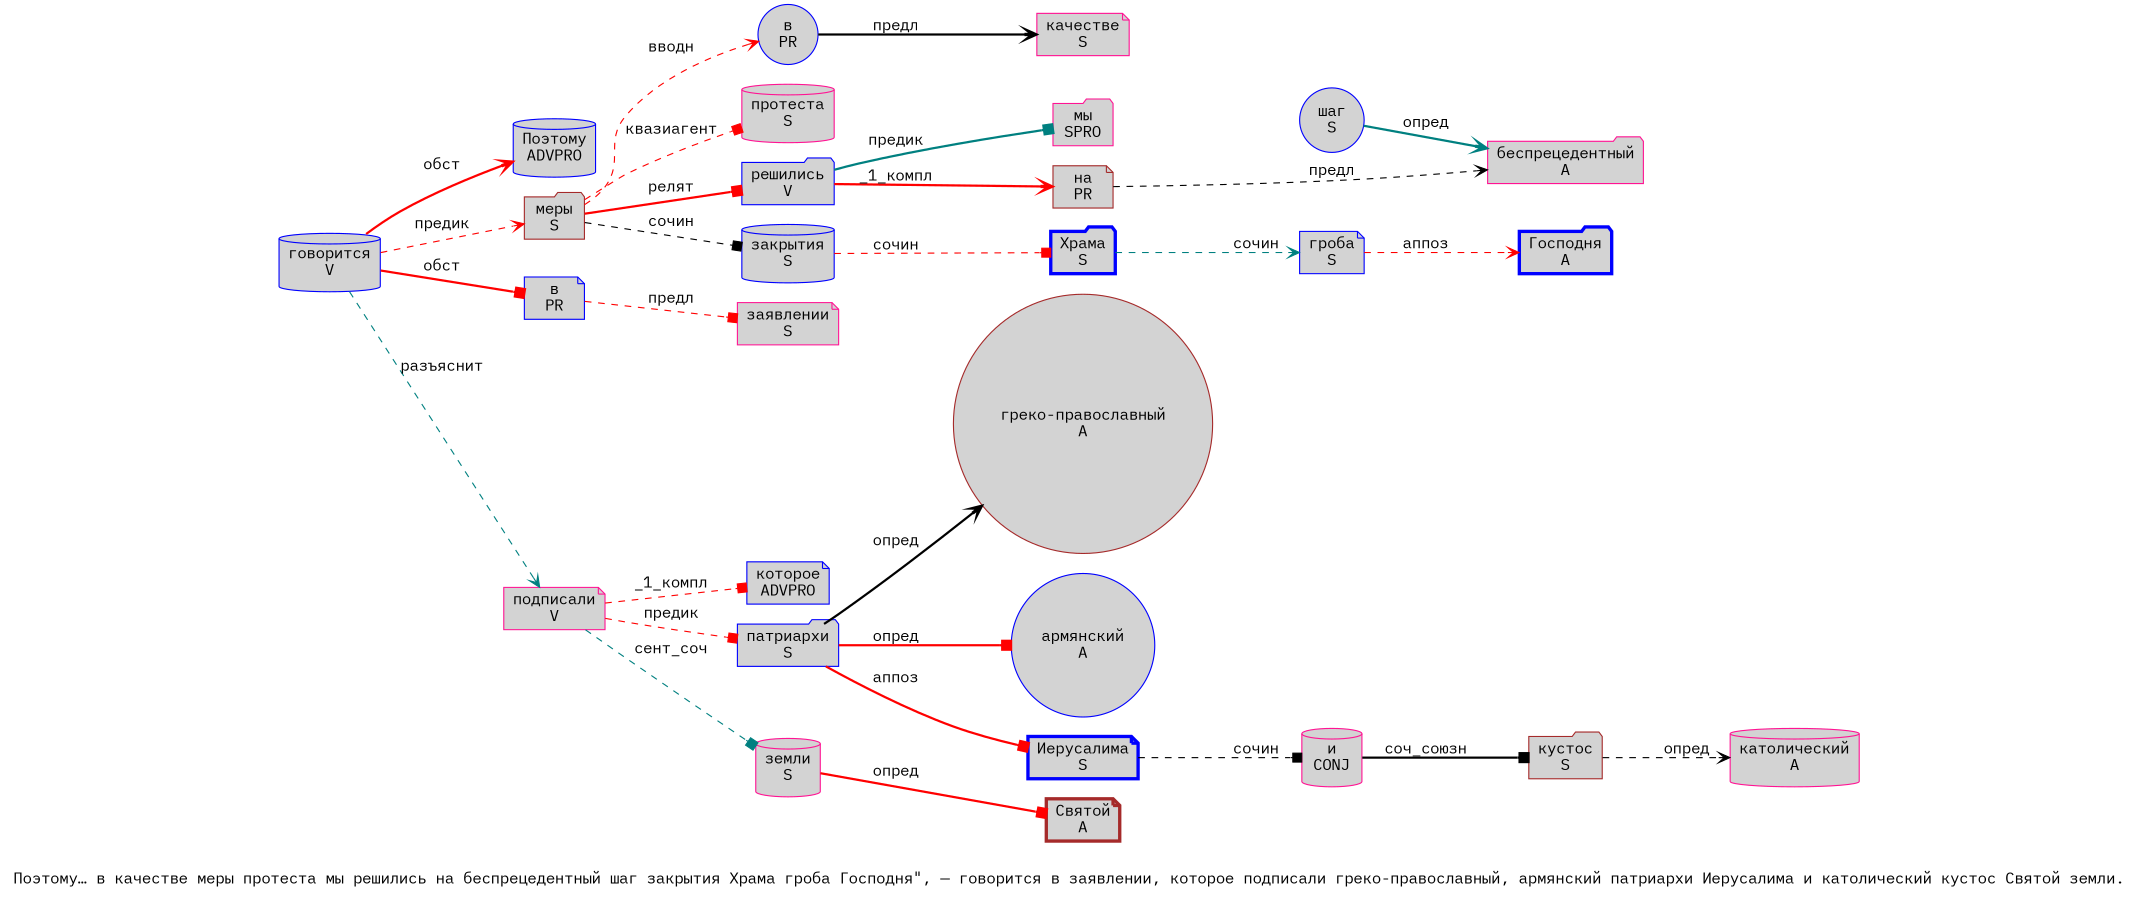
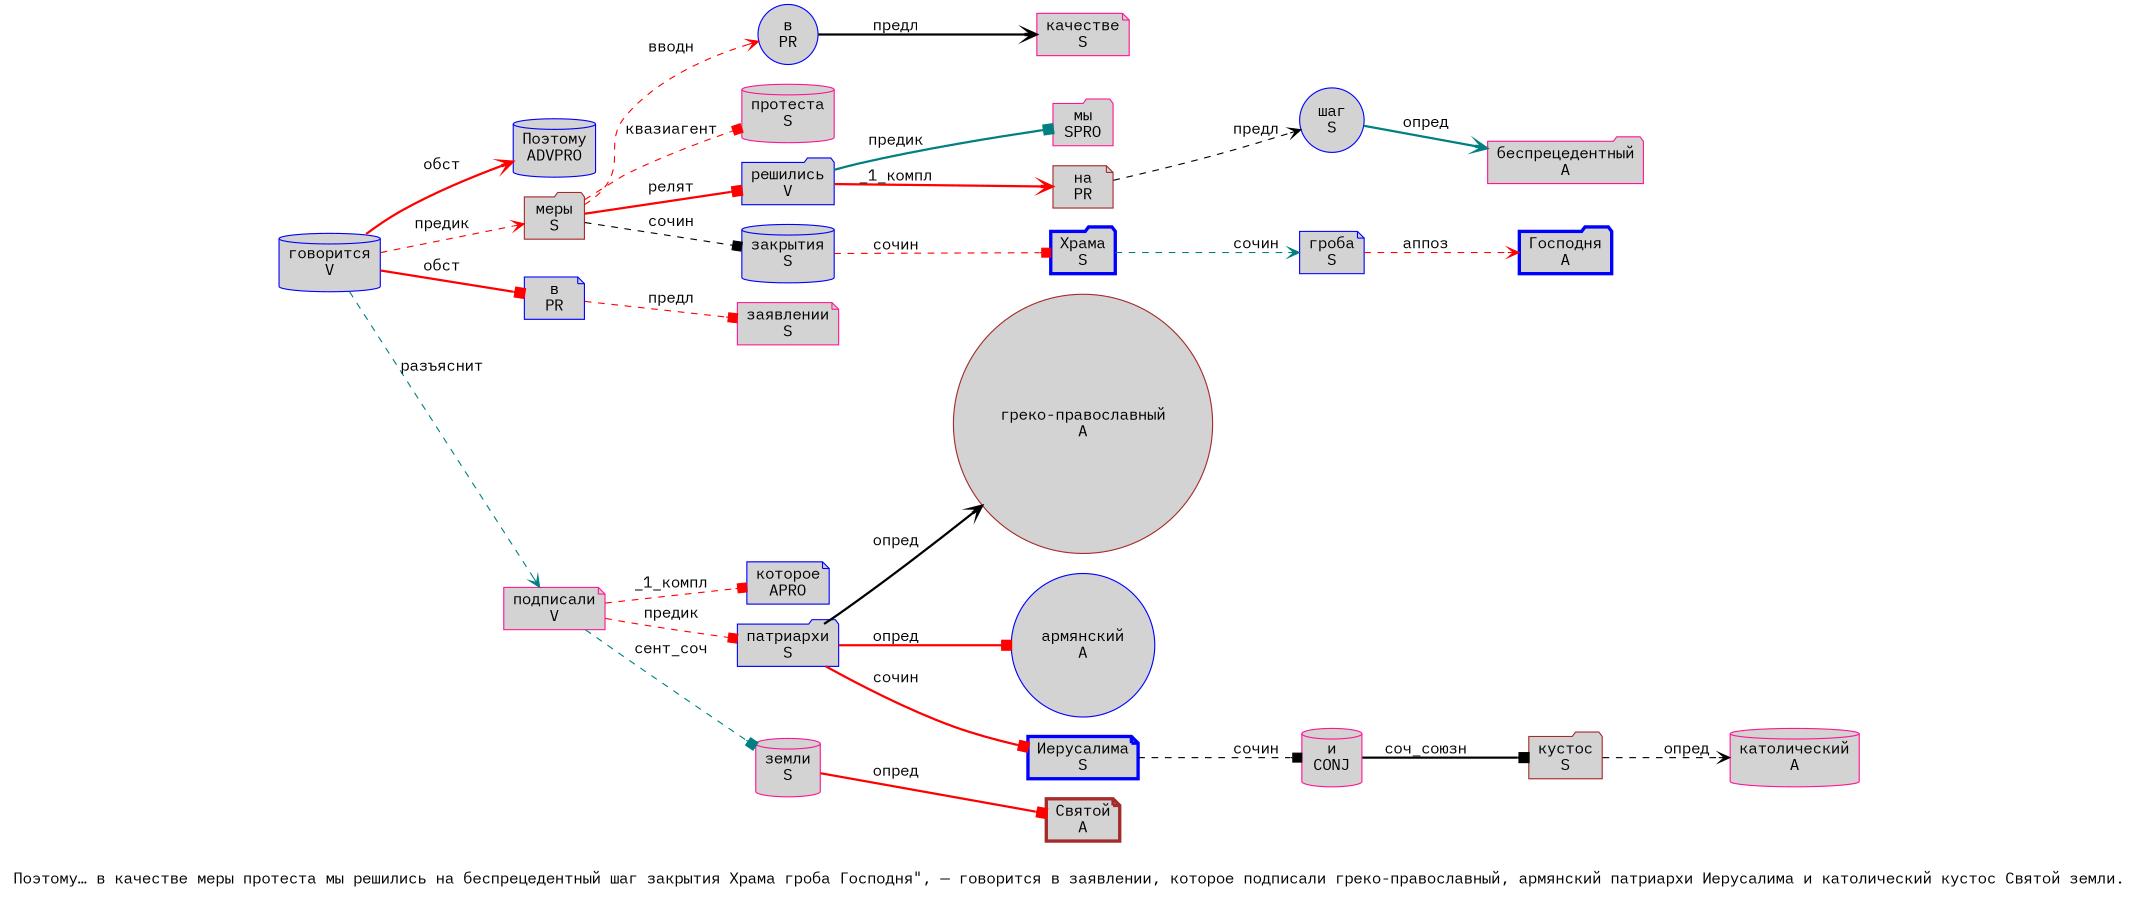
  digraph {
    fontname="IBM Plex Mono"
    label="Поэтому… в качестве меры протеста мы решились на беспрецедентный шаг закрытия Храма гроба Господня\", — говорится в заявлении, которое подписали греко-православный, армянский патриархи Иерусалима и католический кустос Святой земли."
    rankdir=LR
    node [color=blue fillcolor=lightgray fontname="IBM Plex Mono" penwidth=1 shape=note style=filled]
    edge [arrowhead=box color=red fontname="IBM Plex Mono" style=dashed]
    n1 [label="Поэтому\nADVPRO" shape=cylinder]
    n2 [label="в\nPR" shape=circle]
    n3 [color=deeppink label="качестве\nS"]
    n4 [color=brown label="меры\nS" shape=folder]
    n5 [color=deeppink label="протеста\nS" shape=cylinder]
    n6 [label="решились\nV" shape=folder]
    n7 [label="закрытия\nS" shape=cylinder]
    n8 [color=deeppink label="мы\nSPRO" shape=folder]
    n9 [color=brown label="на\nPR"]
    n10 [label="Храма\nS" penwidth=3 shape=folder]
    n11 [label="шаг\nS" shape=circle]
    n12 [color=deeppink label="беспрецедентный\nA" shape=folder]
    n13 [label="гроба\nS"]
    n14 [label="Господня\nA" penwidth=3 shape=folder]
    n15 [label="говорится\nV" shape=cylinder]
    n16 [label="в\nPR"]
    n17 [color=deeppink label="подписали\nV"]
    n18 [color=deeppink label="заявлении\nS"]
-   n19 [label="которое\nADVPRO"]
+   n19 [label="которое\nAPRO"]
    n20 [label="патриархи\nS" shape=folder]
    n21 [color=deeppink label="земли\nS" shape=cylinder]
    n22 [color=brown label="греко-православный\nA" shape=circle]
    n23 [label="армянский\nA" shape=circle]
    n24 [label="Иерусалима\nS" penwidth=3]
    n25 [color=brown label="Святой\nA" penwidth=3]
    n26 [color=deeppink label="и\nCONJ" shape=cylinder]
    n27 [color=brown label="кустос\nS" shape=folder]
    n28 [color=deeppink label="католический\nA" shape=cylinder]
    n2 -> n3 [arrowhead=vee color=black label="предл" style=bold]
    n4 -> n2 [arrowhead=vee label="вводн"]
    n4 -> n5 [label="квазиагент"]
    n4 -> n6 [label="релят" style=bold]
    n4 -> n7 [color=black label="сочин"]
    n6 -> n8 [color=teal label="предик" style=bold]
    n6 -> n9 [arrowhead=vee label="_1_компл" style=bold]
    n7 -> n10 [label="сочин"]
-   n9 -> n12 [arrowhead=vee color=black label="предл"]
+   n9 -> n11 [arrowhead=vee color=black label="предл"]
    n10 -> n13 [arrowhead=vee color=teal label="сочин"]
    n11 -> n12 [arrowhead=vee color=teal label="опред" style=bold]
    n13 -> n14 [arrowhead=vee label="аппоз"]
    n15 -> n1 [arrowhead=vee label="обст" style=bold]
    n15 -> n4 [arrowhead=vee label="предик"]
    n15 -> n16 [label="обст" style=bold]
    n15 -> n17 [arrowhead=vee color=teal label="разъяснит"]
    n16 -> n18 [label="предл"]
    n17 -> n19 [label="_1_компл"]
    n17 -> n20 [label="предик"]
    n17 -> n21 [color=teal label="сент_соч"]
    n20 -> n22 [arrowhead=vee color=black label="опред" style=bold]
    n20 -> n23 [label="опред" style=bold]
-   n20 -> n24 [label="аппоз" style=bold]
+   n20 -> n24 [label="сочин" style=bold]
    n21 -> n25 [label="опред" style=bold]
    n24 -> n26 [color=black label="сочин"]
    n26 -> n27 [color=black label="соч_союзн" style=bold]
    n27 -> n28 [arrowhead=vee color=black label="опред"]
  }
